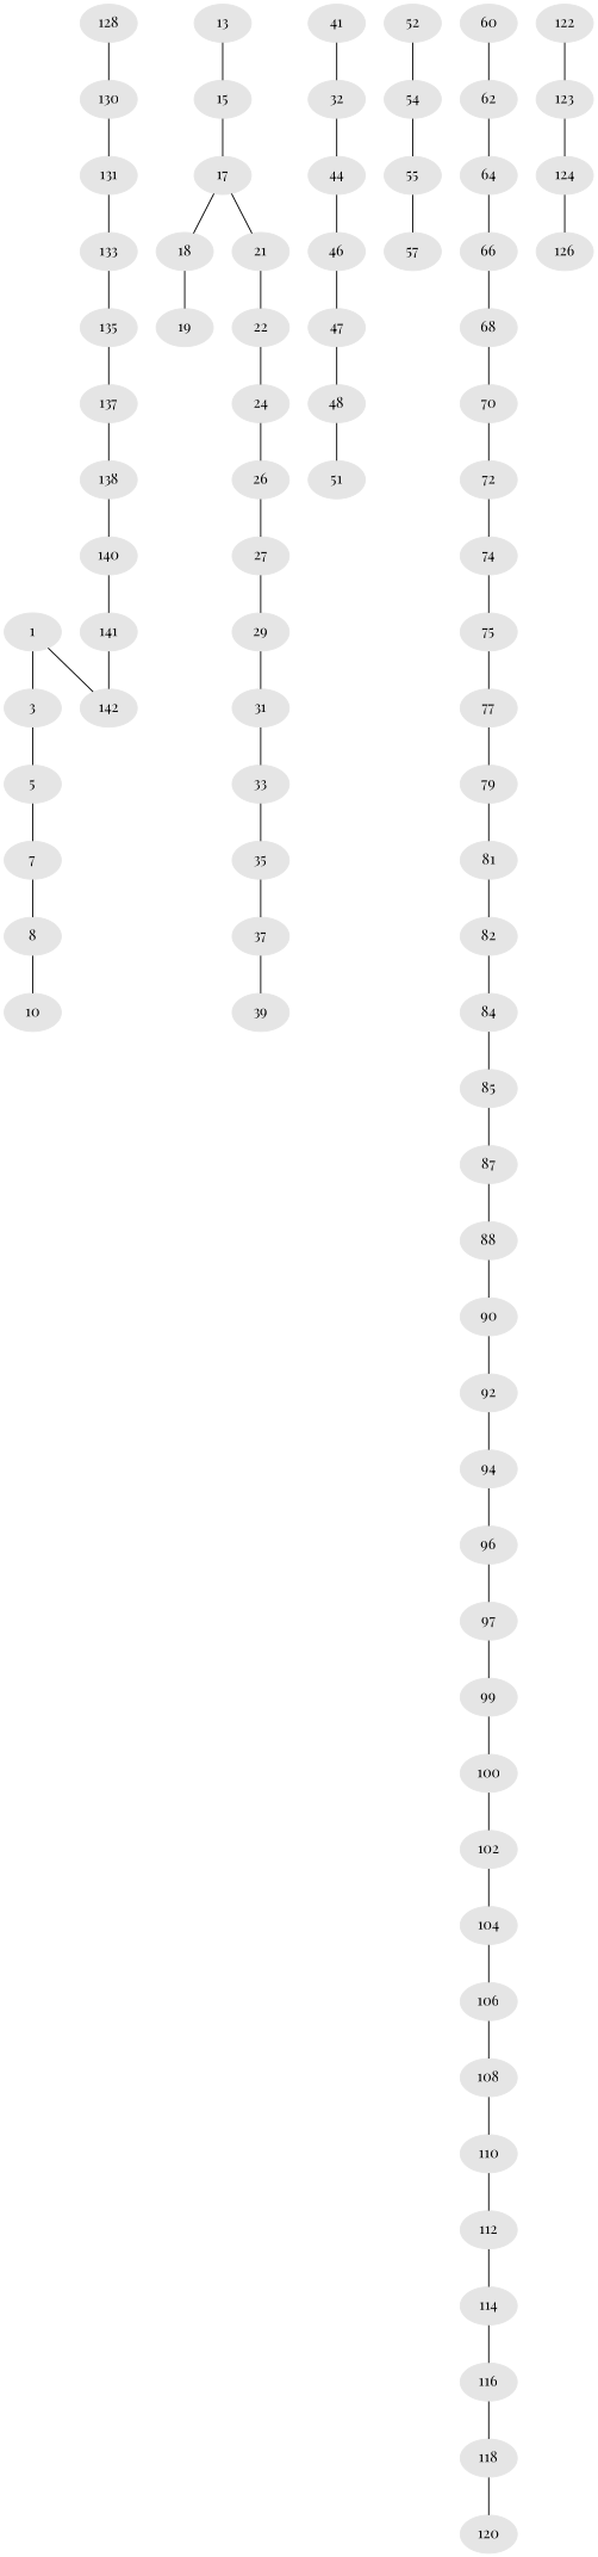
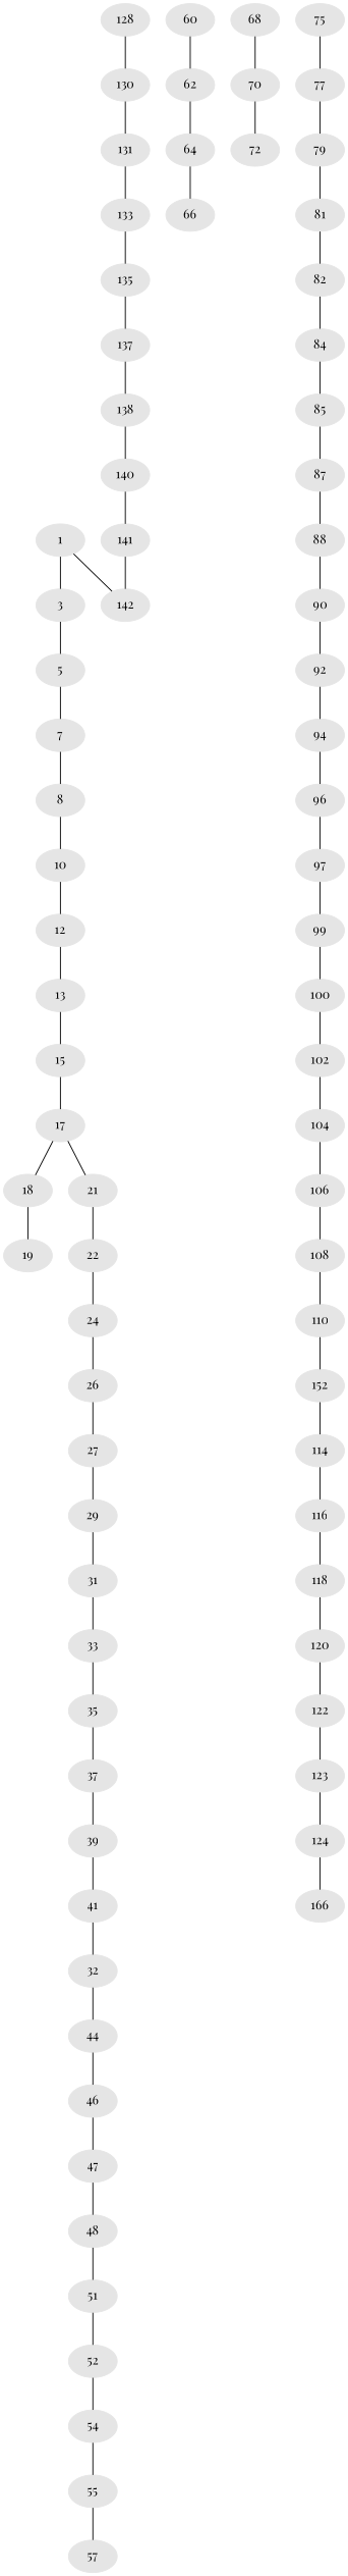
  graph {
    fontname="Playfair Display"
    node [color=gray90 fontname="Playfair Display" style=filled]
    edge [fontname="Playfair Display"]
    1 [super="+2"]
    3 [super="+4"]
    142
    5 [super="+6"]
    7
    8 [super="+9"]
    10 [super="+11"]
+   12
    13 [super="+14"]
    15 [super="+16"]
    17
    18
    21
    19 [super="+20"]
    22 [super="+23"]
    24 [super="+25"]
    26
    27 [super="+28"]
    29 [super="+30"]
    31 [super="+32"]
    33 [super="+34"]
    35 [super="+36"]
    37 [super="+38"]
    39 [super="+40"]
    41
    n26 [label=32 super="+43"]
    44 [super="+45"]
    46
    47 [super="+48"]
    n30 [label=48 super="+50"]
    51
    52 [super="+53"]
    54
    55 [super="+56"]
    57
    60 [super="+61"]
    62 [super="+63"]
    64 [super="+65"]
    66 [super="+67"]
    68 [super="+69"]
    70 [super="+71"]
    72 [super="+73"]
-   74
    75 [super="+76"]
    77 [super="+78"]
    79 [super="+80"]
    81
    82 [super="+83"]
    84
    85 [super="+86"]
    87
    88 [super="+89"]
    90 [super="+91"]
    92 [super="+93"]
    94 [super="+95"]
    96
    97 [super="+98"]
    99
    100 [super="+101"]
    102 [super="+103"]
    104 [super="+105"]
    106 [super="+107"]
    108 [super="+109"]
    110 [super="+111"]
-   112 [super="+113"]
+   112 [super="+113" label=152]
    114 [super="+115"]
    116 [super="+117"]
    118 [super="+119"]
    120 [super="+121"]
    122
    123
    124 [super="+125"]
-   126 [super="+127"]
+   126 [super="+127" label=166]
    128 [super="+129"]
    130
    131 [super="+132"]
    133 [super="+134"]
    135 [super="+136"]
    137
    138 [super="+139"]
    140
    141
    1 -- 3
    1 -- 142
    3 -- 5
    5 -- 7
    7 -- 8
    8 -- 10
+   10 -- 12
+   12 -- 13
    13 -- 15
    15 -- 17
    17 -- 18
    17 -- 21
    18 -- 19
    21 -- 22
    22 -- 24
    24 -- 26
    26 -- 27
    27 -- 29
    29 -- 31
    31 -- 33
    33 -- 35
    35 -- 37
    37 -- 39
+   39 -- 41
    41 -- n26
    n26 -- 44
    44 -- 46
    46 -- 47
    47 -- n30
    n30 -- 51
+   51 -- 52
    52 -- 54
    54 -- 55
    55 -- 57
    60 -- 62
    62 -- 64
    64 -- 66
-   66 -- 68
    68 -- 70
    70 -- 72
-   72 -- 74
-   74 -- 75
    75 -- 77
    77 -- 79
    79 -- 81
    81 -- 82
    82 -- 84
    84 -- 85
    85 -- 87
    87 -- 88
    88 -- 90
    90 -- 92
    92 -- 94
    94 -- 96
    96 -- 97
    97 -- 99
    99 -- 100
    100 -- 102
    102 -- 104
    104 -- 106
    106 -- 108
    108 -- 110
    110 -- 112
    112 -- 114
    114 -- 116
    116 -- 118
    118 -- 120
+   120 -- 122
    122 -- 123
    123 -- 124
    124 -- 126
    128 -- 130
    130 -- 131
    131 -- 133
    133 -- 135
    135 -- 137
    137 -- 138
    138 -- 140
    140 -- 141
    141 -- 142
  }
